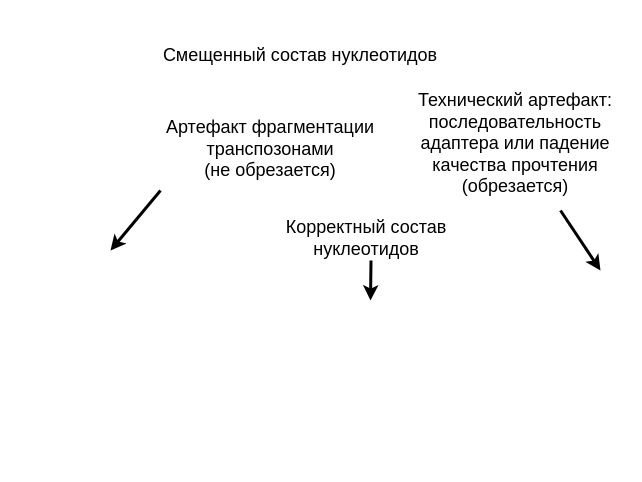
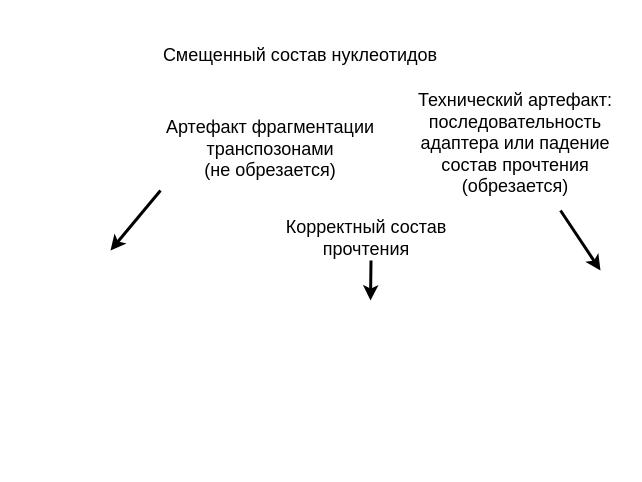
  <mxCell id="0" />
  <mxCell id="1" parent="0" />
  <mxCell id="2" value="&lt;span style=&quot;font-size:14.0pt;font-family:'Times New Roman',serif;color:#000000;background-color:transparent;font-weight:400;font-style:normal;font-variant:normal;text-decoration:none;vertical-align:baseline;white-space:pre;white-space:pre-wrap;&quot; id=&quot;docs-internal-guid-a123dbba-7fff-4dc2-04ac-81cc1433eda7&quot;&gt;&lt;span style=&quot;border:none;display:inline-block;overflow:hidden;width:616px;height:405px;&quot;&gt;&lt;img src=&quot;https://lh7-us.googleusercontent.com/2TzHCy4YKiyjS3lS1QN390rEwR-0yZxVlJ-y_zQANronfDfmAcZZo5vr_qiNCcjzK9T2OBR5N4nIdq5WewHv0ZmY1vZdI_xJShFRT6uaBV-b963pXo7PNs6pQw92D8kBXDfeAqHnXBANQcuTnEs1g4s&quot; width=&quot;616&quot; height=&quot;405&quot; style=&quot;margin-left:0px;margin-top:0px;&quot;&gt;&lt;/span&gt;&lt;/span&gt;" style="text;whiteSpace=wrap;html=1;movable=0;resizable=0;rotatable=0;deletable=0;editable=0;locked=1;connectable=0;" parent="1" vertex="1"><mxGeometry x="20" y="20" width="560" height="440" as="geometry" /></mxCell>
  <mxCell id="3" value="" style="endArrow=classic;html=1;rounded=0;strokeWidth=3;" parent="1" edge="1"><mxGeometry width="50" height="50" relative="1" as="geometry"><mxPoint x="160" y="190" as="sourcePoint" /><mxPoint x="110" y="250" as="targetPoint" /></mxGeometry></mxCell>
  <mxCell id="4" value="" style="endArrow=classic;html=1;rounded=0;strokeWidth=3;" parent="1" edge="1"><mxGeometry width="50" height="50" relative="1" as="geometry"><mxPoint x="560" y="210" as="sourcePoint" /><mxPoint x="600" y="270" as="targetPoint" /></mxGeometry></mxCell>
  <mxCell id="5" value="" style="endArrow=classic;html=1;rounded=0;strokeWidth=3;" parent="1" edge="1"><mxGeometry width="50" height="50" relative="1" as="geometry"><mxPoint x="370.5" y="260" as="sourcePoint" /><mxPoint x="370" y="300" as="targetPoint" /></mxGeometry></mxCell>
- <mxCell id="6" value="&lt;font style=&quot;font-size: 18px;&quot;&gt;Корректный состав нуклеотидов&lt;br&gt;&lt;/font&gt;" style="text;html=1;align=center;verticalAlign=middle;whiteSpace=wrap;rounded=0;" parent="1" vertex="1"><mxGeometry x="271" y="223" width="190" height="30" as="geometry" /></mxCell>
+ <mxCell id="6" value="&lt;font style=&quot;font-size: 18px;&quot;&gt;Корректный состав прочтения&lt;br&gt;&lt;/font&gt;" style="text;html=1;align=center;verticalAlign=middle;whiteSpace=wrap;rounded=0;" parent="1" vertex="1"><mxGeometry x="271" y="223" width="190" height="30" as="geometry" /></mxCell>
  <mxCell id="7" value="&lt;font style=&quot;font-size: 18px;&quot;&gt;Смещенный состав нуклеотидов &lt;br&gt;&lt;/font&gt;" style="text;html=1;align=center;verticalAlign=middle;whiteSpace=wrap;rounded=0;movable=1;resizable=1;rotatable=1;deletable=1;editable=1;locked=0;connectable=1;" parent="1" vertex="1"><mxGeometry x="95" y="40" width="410" height="30" as="geometry" /></mxCell>
  <mxCell id="8" value="&lt;div&gt;&lt;font style=&quot;font-size: 18px;&quot;&gt;Артефакт фрагментации транспозонами&lt;br&gt;&lt;/font&gt;&lt;/div&gt;&lt;div&gt;&lt;font style=&quot;font-size: 18px;&quot;&gt;(не обрезается)&lt;br&gt;&lt;/font&gt;&lt;/div&gt;" style="text;whiteSpace=wrap;html=1;align=center;" vertex="1" parent="1"><mxGeometry x="150" y="110" width="240" height="50" as="geometry" /></mxCell>
- <mxCell id="9" value="&lt;div&gt;&lt;font style=&quot;font-size: 18px;&quot;&gt;Технический артефакт: последовательность адаптера или падение качества прочтения&lt;br&gt;&lt;/font&gt;&lt;/div&gt;&lt;div&gt;&lt;font style=&quot;font-size: 18px;&quot;&gt;(обрезается)&lt;br&gt;&lt;/font&gt;&lt;/div&gt;" style="text;whiteSpace=wrap;html=1;align=center;movable=0;resizable=0;rotatable=0;deletable=0;editable=0;locked=1;connectable=0;" vertex="1" parent="1"><mxGeometry x="410" y="83" width="210" height="120" as="geometry" /></mxCell>
+ <mxCell id="9" value="&lt;div&gt;&lt;font style=&quot;font-size: 18px;&quot;&gt;Технический артефакт: последовательность адаптера или падение состав прочтения&lt;br&gt;&lt;/font&gt;&lt;/div&gt;&lt;div&gt;&lt;font style=&quot;font-size: 18px;&quot;&gt;(обрезается)&lt;br&gt;&lt;/font&gt;&lt;/div&gt;" style="text;whiteSpace=wrap;html=1;align=center;movable=0;resizable=0;rotatable=0;deletable=0;editable=0;locked=1;connectable=0;" vertex="1" parent="1"><mxGeometry x="410" y="83" width="210" height="120" as="geometry" /></mxCell>
